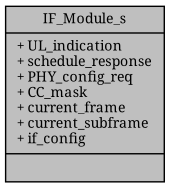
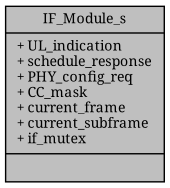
  digraph {
    fontname="Noto Serif"
-   n1 [color=black fillcolor=grey75 fontcolor=black fontname="Noto Serif" fontsize=10 height=0.2 label="{IF_Module_s\n|+ UL_indication\l+ schedule_response\l+ PHY_config_req\l+ CC_mask\l+ current_frame\l+ current_subframe\l+ if_config\l|}" shape=record style=filled width=0.4]
+   n1 [color=black fillcolor=grey75 fontcolor=black fontname="Noto Serif" fontsize=10 height=0.2 label="{IF_Module_s\n|+ UL_indication\l+ schedule_response\l+ PHY_config_req\l+ CC_mask\l+ current_frame\l+ current_subframe\l+ if_mutex\l|}" shape=record style=filled width=0.4]
  }
